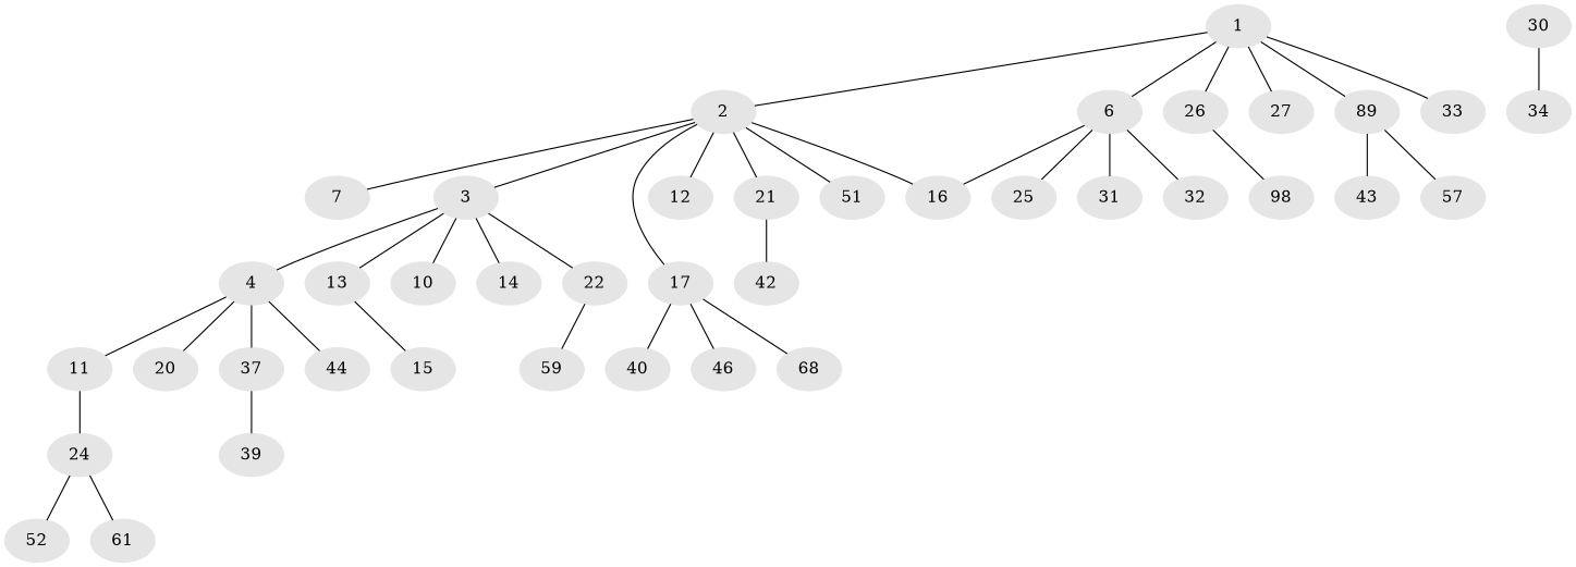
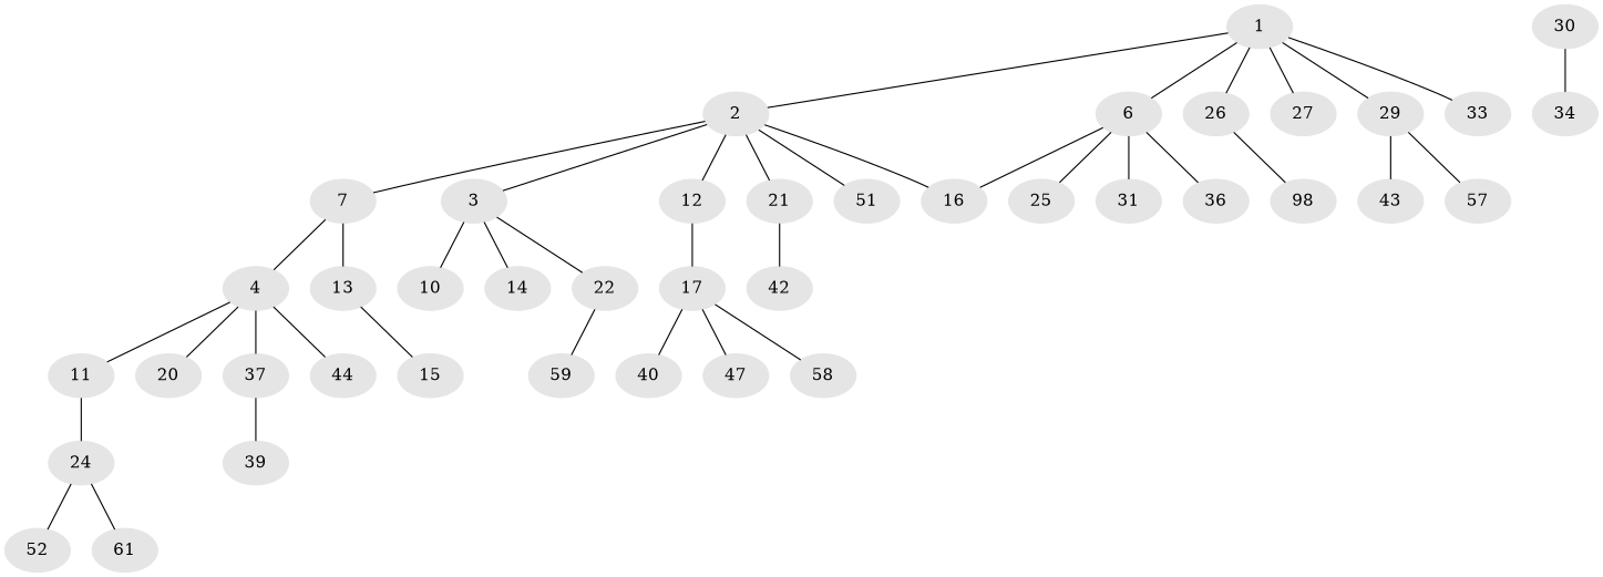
  graph {
    node [color=gray90 style=filled]
    1 [super="+9"]
    2 [super="+8"]
    6 [super="+56"]
    26 [super="+28"]
    27
-   29 [super="+46" label=89]
+   29 [super="+46"]
    33
    3 [super="+19"]
    7
    12 [super="+18"]
    21
    51
    16
    25
    31 [super="+53"]
-   32 [super="+45"]
+   32 [super="+45" label=36]
    n17 [label=98]
    43
    57
    4 [super="+5"]
    10
    13 [super="+35"]
    14
    22 [super="+38"]
    17 [super="+23"]
    42 [super="+55"]
    34 [super="+36"]
    30
    11
    20
    37
    44
    15
    59
    24 [super="+49"]
    39 [super="+41"]
    52
    61
    40
-   47 [label=46]
-   58 [super="+60" label=68]
+   47
+   58 [super="+60"]
    1 -- 2
    1 -- 6
    1 -- 26
    1 -- 27
    1 -- 29
    1 -- 33
    2 -- 3
    2 -- 7
    2 -- 12
    2 -- 21
    2 -- 51
    2 -- 16
    6 -- 16
    6 -- 25
    6 -- 31
    6 -- 32
    26 -- n17
    29 -- 43
    29 -- 57
-   3 -- 4
+   7 -- 4
    3 -- 10
-   3 -- 13
+   7 -- 13
    3 -- 14
    3 -- 22
-   2 -- 17
+   12 -- 17
    21 -- 42
    4 -- 11
    4 -- 20
    4 -- 37
    4 -- 44
    13 -- 15
    22 -- 59
    17 -- 40
    17 -- 47
    17 -- 58
    30 -- 34
    11 -- 24
    37 -- 39
    24 -- 52
    24 -- 61
  }
